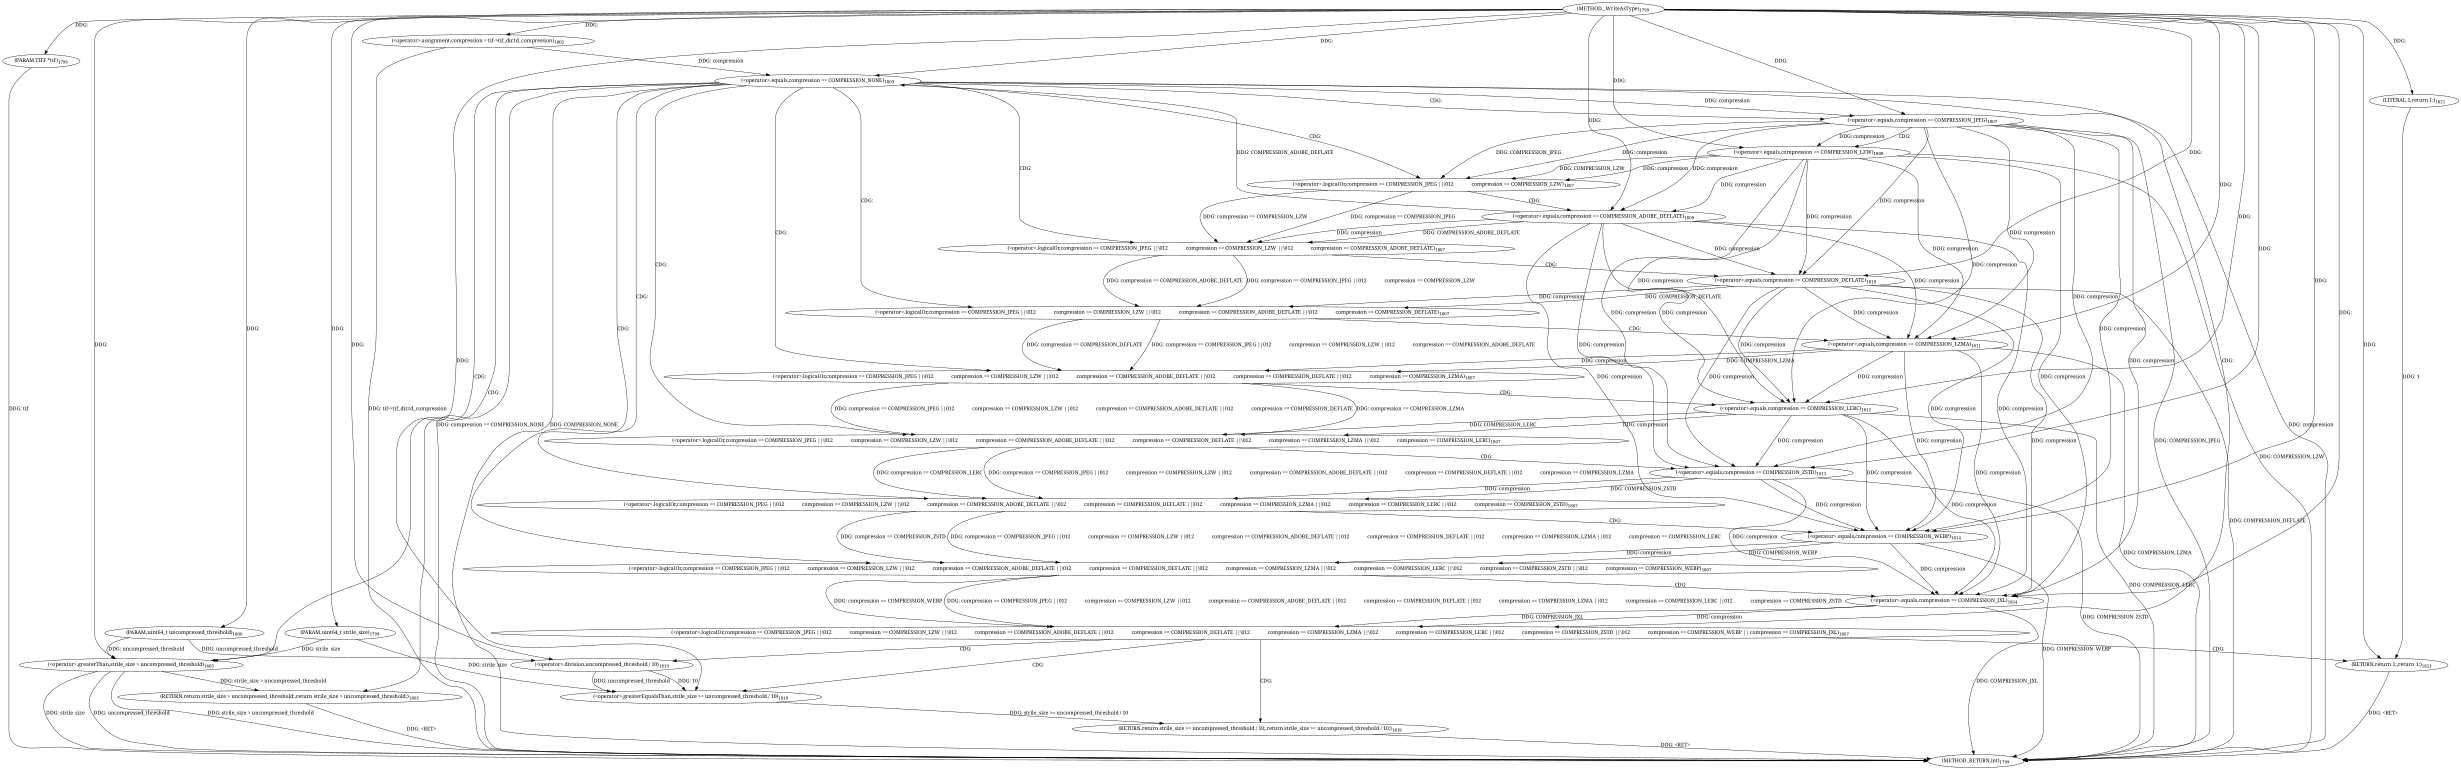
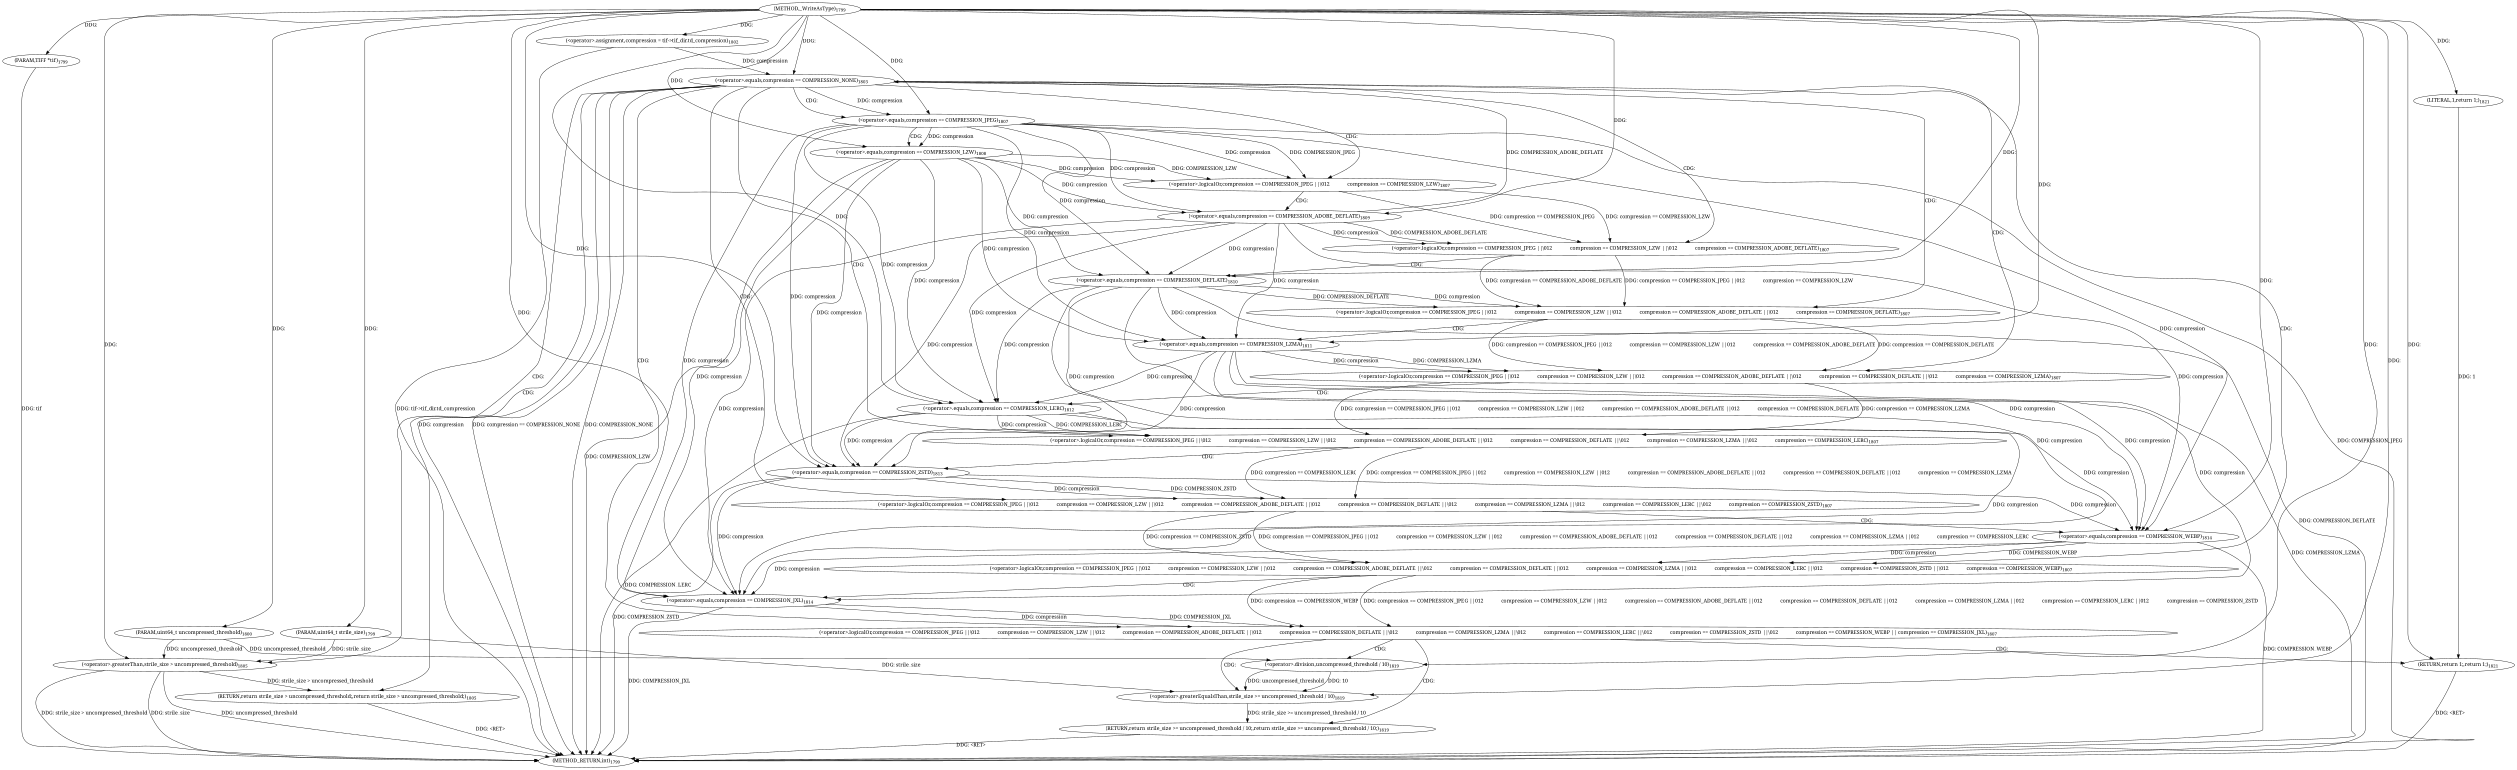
  digraph {
    fontname="Noto Serif"
    node [fontname="Noto Serif"]
    edge [fontname="Noto Serif"]
    n1 [label=<(METHOD,_WriteAsType)<SUB>1799</SUB>>]
    n2 [label=<(PARAM,TIFF *tif)<SUB>1799</SUB>>]
    n3 [label=<(PARAM,uint64_t strile_size)<SUB>1799</SUB>>]
    n4 [label=<(PARAM,uint64_t uncompressed_threshold)<SUB>1800</SUB>>]
    n5 [label=<(&lt;operator&gt;.assignment,compression = tif-&gt;tif_dir.td_compression)<SUB>1802</SUB>>]
    n6 [label=<(RETURN,return 1;,return 1;)<SUB>1821</SUB>>]
    n7 [label=<(&lt;operator&gt;.equals,compression == COMPRESSION_NONE)<SUB>1803</SUB>>]
    n8 [label=<(LITERAL,1,return 1;)<SUB>1821</SUB>>]
    n9 [label=<(&lt;operator&gt;.greaterThan,strile_size &gt; uncompressed_threshold)<SUB>1805</SUB>>]
    n10 [label=<(&lt;operator&gt;.equals,compression == COMPRESSION_JXL)<SUB>1814</SUB>>]
    n11 [label=<(&lt;operator&gt;.greaterEqualsThan,strile_size &gt;= uncompressed_threshold / 10)<SUB>1819</SUB>>]
    n12 [label=<(&lt;operator&gt;.equals,compression == COMPRESSION_WEBP)<SUB>1814</SUB>>]
    n13 [label=<(&lt;operator&gt;.equals,compression == COMPRESSION_ZSTD)<SUB>1813</SUB>>]
    n14 [label=<(&lt;operator&gt;.division,uncompressed_threshold / 10)<SUB>1819</SUB>>]
    n15 [label=<(&lt;operator&gt;.equals,compression == COMPRESSION_LERC)<SUB>1812</SUB>>]
    n16 [label=<(&lt;operator&gt;.equals,compression == COMPRESSION_LZMA)<SUB>1811</SUB>>]
    n17 [label=<(&lt;operator&gt;.equals,compression == COMPRESSION_DEFLATE)<SUB>1810</SUB>>]
    n18 [label=<(&lt;operator&gt;.equals,compression == COMPRESSION_ADOBE_DEFLATE)<SUB>1809</SUB>>]
    n19 [label=<(&lt;operator&gt;.equals,compression == COMPRESSION_JPEG)<SUB>1807</SUB>>]
    n20 [label=<(&lt;operator&gt;.equals,compression == COMPRESSION_LZW)<SUB>1808</SUB>>]
    n21 [label=<(METHOD_RETURN,int)<SUB>1799</SUB>>]
    n22 [label=<(RETURN,return strile_size &gt; uncompressed_threshold;,return strile_size &gt; uncompressed_threshold;)<SUB>1805</SUB>>]
    n23 [label=<(&lt;operator&gt;.logicalOr,compression == COMPRESSION_JPEG ||\012             compression == COMPRESSION_LZW ||\012             compression == COMPRESSION_ADOBE_DEFLATE ||\012             compression == COMPRESSION_DEFLATE ||\012             compression == COMPRESSION_LZMA ||\012             compression == COMPRESSION_LERC ||\012             compression == COMPRESSION_ZSTD ||\012             compression == COMPRESSION_WEBP || compression == COMPRESSION_JXL)<SUB>1807</SUB>>]
    n24 [label=<(&lt;operator&gt;.logicalOr,compression == COMPRESSION_JPEG ||\012             compression == COMPRESSION_LZW ||\012             compression == COMPRESSION_ADOBE_DEFLATE ||\012             compression == COMPRESSION_DEFLATE ||\012             compression == COMPRESSION_LZMA ||\012             compression == COMPRESSION_LERC ||\012             compression == COMPRESSION_ZSTD ||\012             compression == COMPRESSION_WEBP)<SUB>1807</SUB>>]
    n25 [label=<(&lt;operator&gt;.logicalOr,compression == COMPRESSION_JPEG ||\012             compression == COMPRESSION_LZW ||\012             compression == COMPRESSION_ADOBE_DEFLATE ||\012             compression == COMPRESSION_DEFLATE ||\012             compression == COMPRESSION_LZMA ||\012             compression == COMPRESSION_LERC ||\012             compression == COMPRESSION_ZSTD)<SUB>1807</SUB>>]
    n26 [label=<(&lt;operator&gt;.logicalOr,compression == COMPRESSION_JPEG ||\012             compression == COMPRESSION_LZW ||\012             compression == COMPRESSION_ADOBE_DEFLATE ||\012             compression == COMPRESSION_DEFLATE ||\012             compression == COMPRESSION_LZMA ||\012             compression == COMPRESSION_LERC)<SUB>1807</SUB>>]
    n27 [label=<(&lt;operator&gt;.logicalOr,compression == COMPRESSION_JPEG ||\012             compression == COMPRESSION_LZW ||\012             compression == COMPRESSION_ADOBE_DEFLATE ||\012             compression == COMPRESSION_DEFLATE ||\012             compression == COMPRESSION_LZMA)<SUB>1807</SUB>>]
    n28 [label=<(&lt;operator&gt;.logicalOr,compression == COMPRESSION_JPEG ||\012             compression == COMPRESSION_LZW ||\012             compression == COMPRESSION_ADOBE_DEFLATE ||\012             compression == COMPRESSION_DEFLATE)<SUB>1807</SUB>>]
    n29 [label=<(&lt;operator&gt;.logicalOr,compression == COMPRESSION_JPEG ||\012             compression == COMPRESSION_LZW ||\012             compression == COMPRESSION_ADOBE_DEFLATE)<SUB>1807</SUB>>]
    n30 [label=<(&lt;operator&gt;.logicalOr,compression == COMPRESSION_JPEG ||\012             compression == COMPRESSION_LZW)<SUB>1807</SUB>>]
    n31 [label=<(RETURN,return strile_size &gt;= uncompressed_threshold / 10;,return strile_size &gt;= uncompressed_threshold / 10;)<SUB>1819</SUB>>]
    n1 -> n2 [label="DDG: "]
    n1 -> n3 [label="DDG: "]
    n1 -> n4 [label="DDG: "]
    n1 -> n5 [label="DDG: "]
    n1 -> n6 [label="DDG: "]
    n1 -> n7 [label="DDG: "]
    n1 -> n8 [label="DDG: "]
    n1 -> n9 [label="DDG: "]
    n1 -> n10 [label="DDG: "]
    n1 -> n11 [label="DDG: "]
    n1 -> n12 [label="DDG: "]
    n1 -> n13 [label="DDG: "]
    n1 -> n14 [label="DDG: "]
    n1 -> n15 [label="DDG: "]
    n1 -> n16 [label="DDG: "]
    n1 -> n17 [label="DDG: "]
    n1 -> n18 [label="DDG: "]
    n1 -> n19 [label="DDG: "]
    n1 -> n20 [label="DDG: "]
    n2 -> n21 [label="DDG: tif"]
    n3 -> n9 [label="DDG: strile_size"]
    n3 -> n11 [label="DDG: strile_size"]
    n4 -> n9 [label="DDG: uncompressed_threshold"]
    n4 -> n14 [label="DDG: uncompressed_threshold"]
    n5 -> n7 [label="DDG: compression"]
    n5 -> n21 [label="DDG: tif-&gt;tif_dir.td_compression"]
    n6 -> n21 [label="DDG: &lt;RET&gt;"]
    n7 -> n9 [label="CDG: "]
    n7 -> n19 [label="DDG: compression"]
    n7 -> n19 [label="CDG: "]
    n7 -> n21 [label="DDG: compression"]
    n7 -> n21 [label="DDG: compression == COMPRESSION_NONE"]
    n7 -> n21 [label="DDG: COMPRESSION_NONE"]
    n7 -> n22 [label="CDG: "]
    n7 -> n23 [label="CDG: "]
    n7 -> n24 [label="CDG: "]
    n7 -> n25 [label="CDG: "]
    n7 -> n26 [label="CDG: "]
    n7 -> n27 [label="CDG: "]
    n7 -> n28 [label="CDG: "]
    n7 -> n29 [label="CDG: "]
    n7 -> n30 [label="CDG: "]
    n8 -> n6 [label="DDG: 1"]
    n9 -> n21 [label="DDG: strile_size"]
    n9 -> n21 [label="DDG: uncompressed_threshold"]
    n9 -> n21 [label="DDG: strile_size &gt; uncompressed_threshold"]
    n9 -> n22 [label="DDG: strile_size &gt; uncompressed_threshold"]
    n10 -> n21 [label="DDG: COMPRESSION_JXL"]
    n10 -> n23 [label="DDG: compression"]
    n10 -> n23 [label="DDG: COMPRESSION_JXL"]
    n11 -> n31 [label="DDG: strile_size &gt;= uncompressed_threshold / 10"]
    n12 -> n10 [label="DDG: compression"]
    n12 -> n21 [label="DDG: COMPRESSION_WEBP"]
    n12 -> n24 [label="DDG: compression"]
    n12 -> n24 [label="DDG: COMPRESSION_WEBP"]
    n13 -> n10 [label="DDG: compression"]
    n13 -> n12 [label="DDG: compression"]
    n13 -> n21 [label="DDG: COMPRESSION_ZSTD"]
    n13 -> n25 [label="DDG: compression"]
    n13 -> n25 [label="DDG: COMPRESSION_ZSTD"]
    n14 -> n11 [label="DDG: uncompressed_threshold"]
    n14 -> n11 [label="DDG: 10"]
    n15 -> n10 [label="DDG: compression"]
    n15 -> n12 [label="DDG: compression"]
    n15 -> n13 [label="DDG: compression"]
    n15 -> n21 [label="DDG: COMPRESSION_LERC"]
    n15 -> n26 [label="DDG: compression"]
    n15 -> n26 [label="DDG: COMPRESSION_LERC"]
    n16 -> n10 [label="DDG: compression"]
    n16 -> n12 [label="DDG: compression"]
+   n16 -> n13 [label="DDG: compression"]
    n16 -> n15 [label="DDG: compression"]
    n16 -> n21 [label="DDG: COMPRESSION_LZMA"]
    n16 -> n27 [label="DDG: compression"]
    n16 -> n27 [label="DDG: COMPRESSION_LZMA"]
    n17 -> n10 [label="DDG: compression"]
    n17 -> n12 [label="DDG: compression"]
    n17 -> n13 [label="DDG: compression"]
    n17 -> n15 [label="DDG: compression"]
    n17 -> n16 [label="DDG: compression"]
    n17 -> n21 [label="DDG: COMPRESSION_DEFLATE"]
    n17 -> n28 [label="DDG: compression"]
    n17 -> n28 [label="DDG: COMPRESSION_DEFLATE"]
    n18 -> n7 [label="DDG: COMPRESSION_ADOBE_DEFLATE"]
    n18 -> n10 [label="DDG: compression"]
    n18 -> n12 [label="DDG: compression"]
    n18 -> n13 [label="DDG: compression"]
    n18 -> n15 [label="DDG: compression"]
    n18 -> n16 [label="DDG: compression"]
    n18 -> n17 [label="DDG: compression"]
    n18 -> n29 [label="DDG: compression"]
    n18 -> n29 [label="DDG: COMPRESSION_ADOBE_DEFLATE"]
    n19 -> n10 [label="DDG: compression"]
    n19 -> n12 [label="DDG: compression"]
    n19 -> n13 [label="DDG: compression"]
    n19 -> n15 [label="DDG: compression"]
    n19 -> n16 [label="DDG: compression"]
    n19 -> n17 [label="DDG: compression"]
    n19 -> n18 [label="DDG: compression"]
    n19 -> n20 [label="DDG: compression"]
    n19 -> n20 [label="CDG: "]
    n19 -> n21 [label="DDG: COMPRESSION_JPEG"]
    n19 -> n30 [label="DDG: compression"]
    n19 -> n30 [label="DDG: COMPRESSION_JPEG"]
    n20 -> n10 [label="DDG: compression"]
    n20 -> n13 [label="DDG: compression"]
    n20 -> n15 [label="DDG: compression"]
    n20 -> n16 [label="DDG: compression"]
    n20 -> n17 [label="DDG: compression"]
    n20 -> n18 [label="DDG: compression"]
    n20 -> n21 [label="DDG: COMPRESSION_LZW"]
    n20 -> n30 [label="DDG: compression"]
    n20 -> n30 [label="DDG: COMPRESSION_LZW"]
    n22 -> n21 [label="DDG: &lt;RET&gt;"]
    n23 -> n6 [label="CDG: "]
    n23 -> n11 [label="CDG: "]
    n23 -> n14 [label="CDG: "]
    n23 -> n31 [label="CDG: "]
    n24 -> n10 [label="CDG: "]
    n24 -> n23 [label="DDG: compression == COMPRESSION_JPEG ||\012             compression == COMPRESSION_LZW ||\012             compression == COMPRESSION_ADOBE_DEFLATE ||\012             compression == COMPRESSION_DEFLATE ||\012             compression == COMPRESSION_LZMA ||\012             compression == COMPRESSION_LERC ||\012             compression == COMPRESSION_ZSTD"]
    n24 -> n23 [label="DDG: compression == COMPRESSION_WEBP"]
    n25 -> n12 [label="CDG: "]
    n25 -> n24 [label="DDG: compression == COMPRESSION_JPEG ||\012             compression == COMPRESSION_LZW ||\012             compression == COMPRESSION_ADOBE_DEFLATE ||\012             compression == COMPRESSION_DEFLATE ||\012             compression == COMPRESSION_LZMA ||\012             compression == COMPRESSION_LERC"]
    n25 -> n24 [label="DDG: compression == COMPRESSION_ZSTD"]
    n26 -> n13 [label="CDG: "]
    n26 -> n25 [label="DDG: compression == COMPRESSION_JPEG ||\012             compression == COMPRESSION_LZW ||\012             compression == COMPRESSION_ADOBE_DEFLATE ||\012             compression == COMPRESSION_DEFLATE ||\012             compression == COMPRESSION_LZMA"]
    n26 -> n25 [label="DDG: compression == COMPRESSION_LERC"]
    n27 -> n15 [label="CDG: "]
    n27 -> n26 [label="DDG: compression == COMPRESSION_JPEG ||\012             compression == COMPRESSION_LZW ||\012             compression == COMPRESSION_ADOBE_DEFLATE ||\012             compression == COMPRESSION_DEFLATE"]
    n27 -> n26 [label="DDG: compression == COMPRESSION_LZMA"]
    n28 -> n16 [label="CDG: "]
    n28 -> n27 [label="DDG: compression == COMPRESSION_JPEG ||\012             compression == COMPRESSION_LZW ||\012             compression == COMPRESSION_ADOBE_DEFLATE"]
    n28 -> n27 [label="DDG: compression == COMPRESSION_DEFLATE"]
    n29 -> n17 [label="CDG: "]
    n29 -> n28 [label="DDG: compression == COMPRESSION_JPEG ||\012             compression == COMPRESSION_LZW"]
    n29 -> n28 [label="DDG: compression == COMPRESSION_ADOBE_DEFLATE"]
    n30 -> n18 [label="CDG: "]
    n30 -> n29 [label="DDG: compression == COMPRESSION_JPEG"]
    n30 -> n29 [label="DDG: compression == COMPRESSION_LZW"]
    n31 -> n21 [label="DDG: &lt;RET&gt;"]
  }
